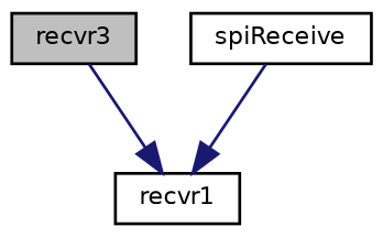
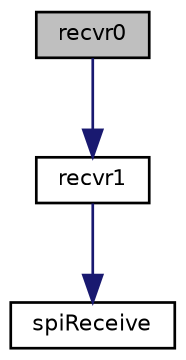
  digraph {
    rankdir=TB
    node [color=black fontname=Helvetica fontsize=8 shape=record]
    edge [color=midnightblue fontname=Helvetica fontsize=8 labelfontname=Helvetica labelfontsize=8 style=solid]
-   n1 [fillcolor=grey75 fontcolor=black height=0.2 label=recvr3 style=filled width=0.4]
+   n1 [fillcolor=grey75 fontcolor=black height=0.2 label=recvr0 style=filled width=0.4]
    n2 [height=0.2 label=recvr1 width=0.4]
    n3 [height=0.2 label=spiReceive width=0.4]
    n1 -> n2
-   n3 -> n2
+   n2 -> n3
  }
